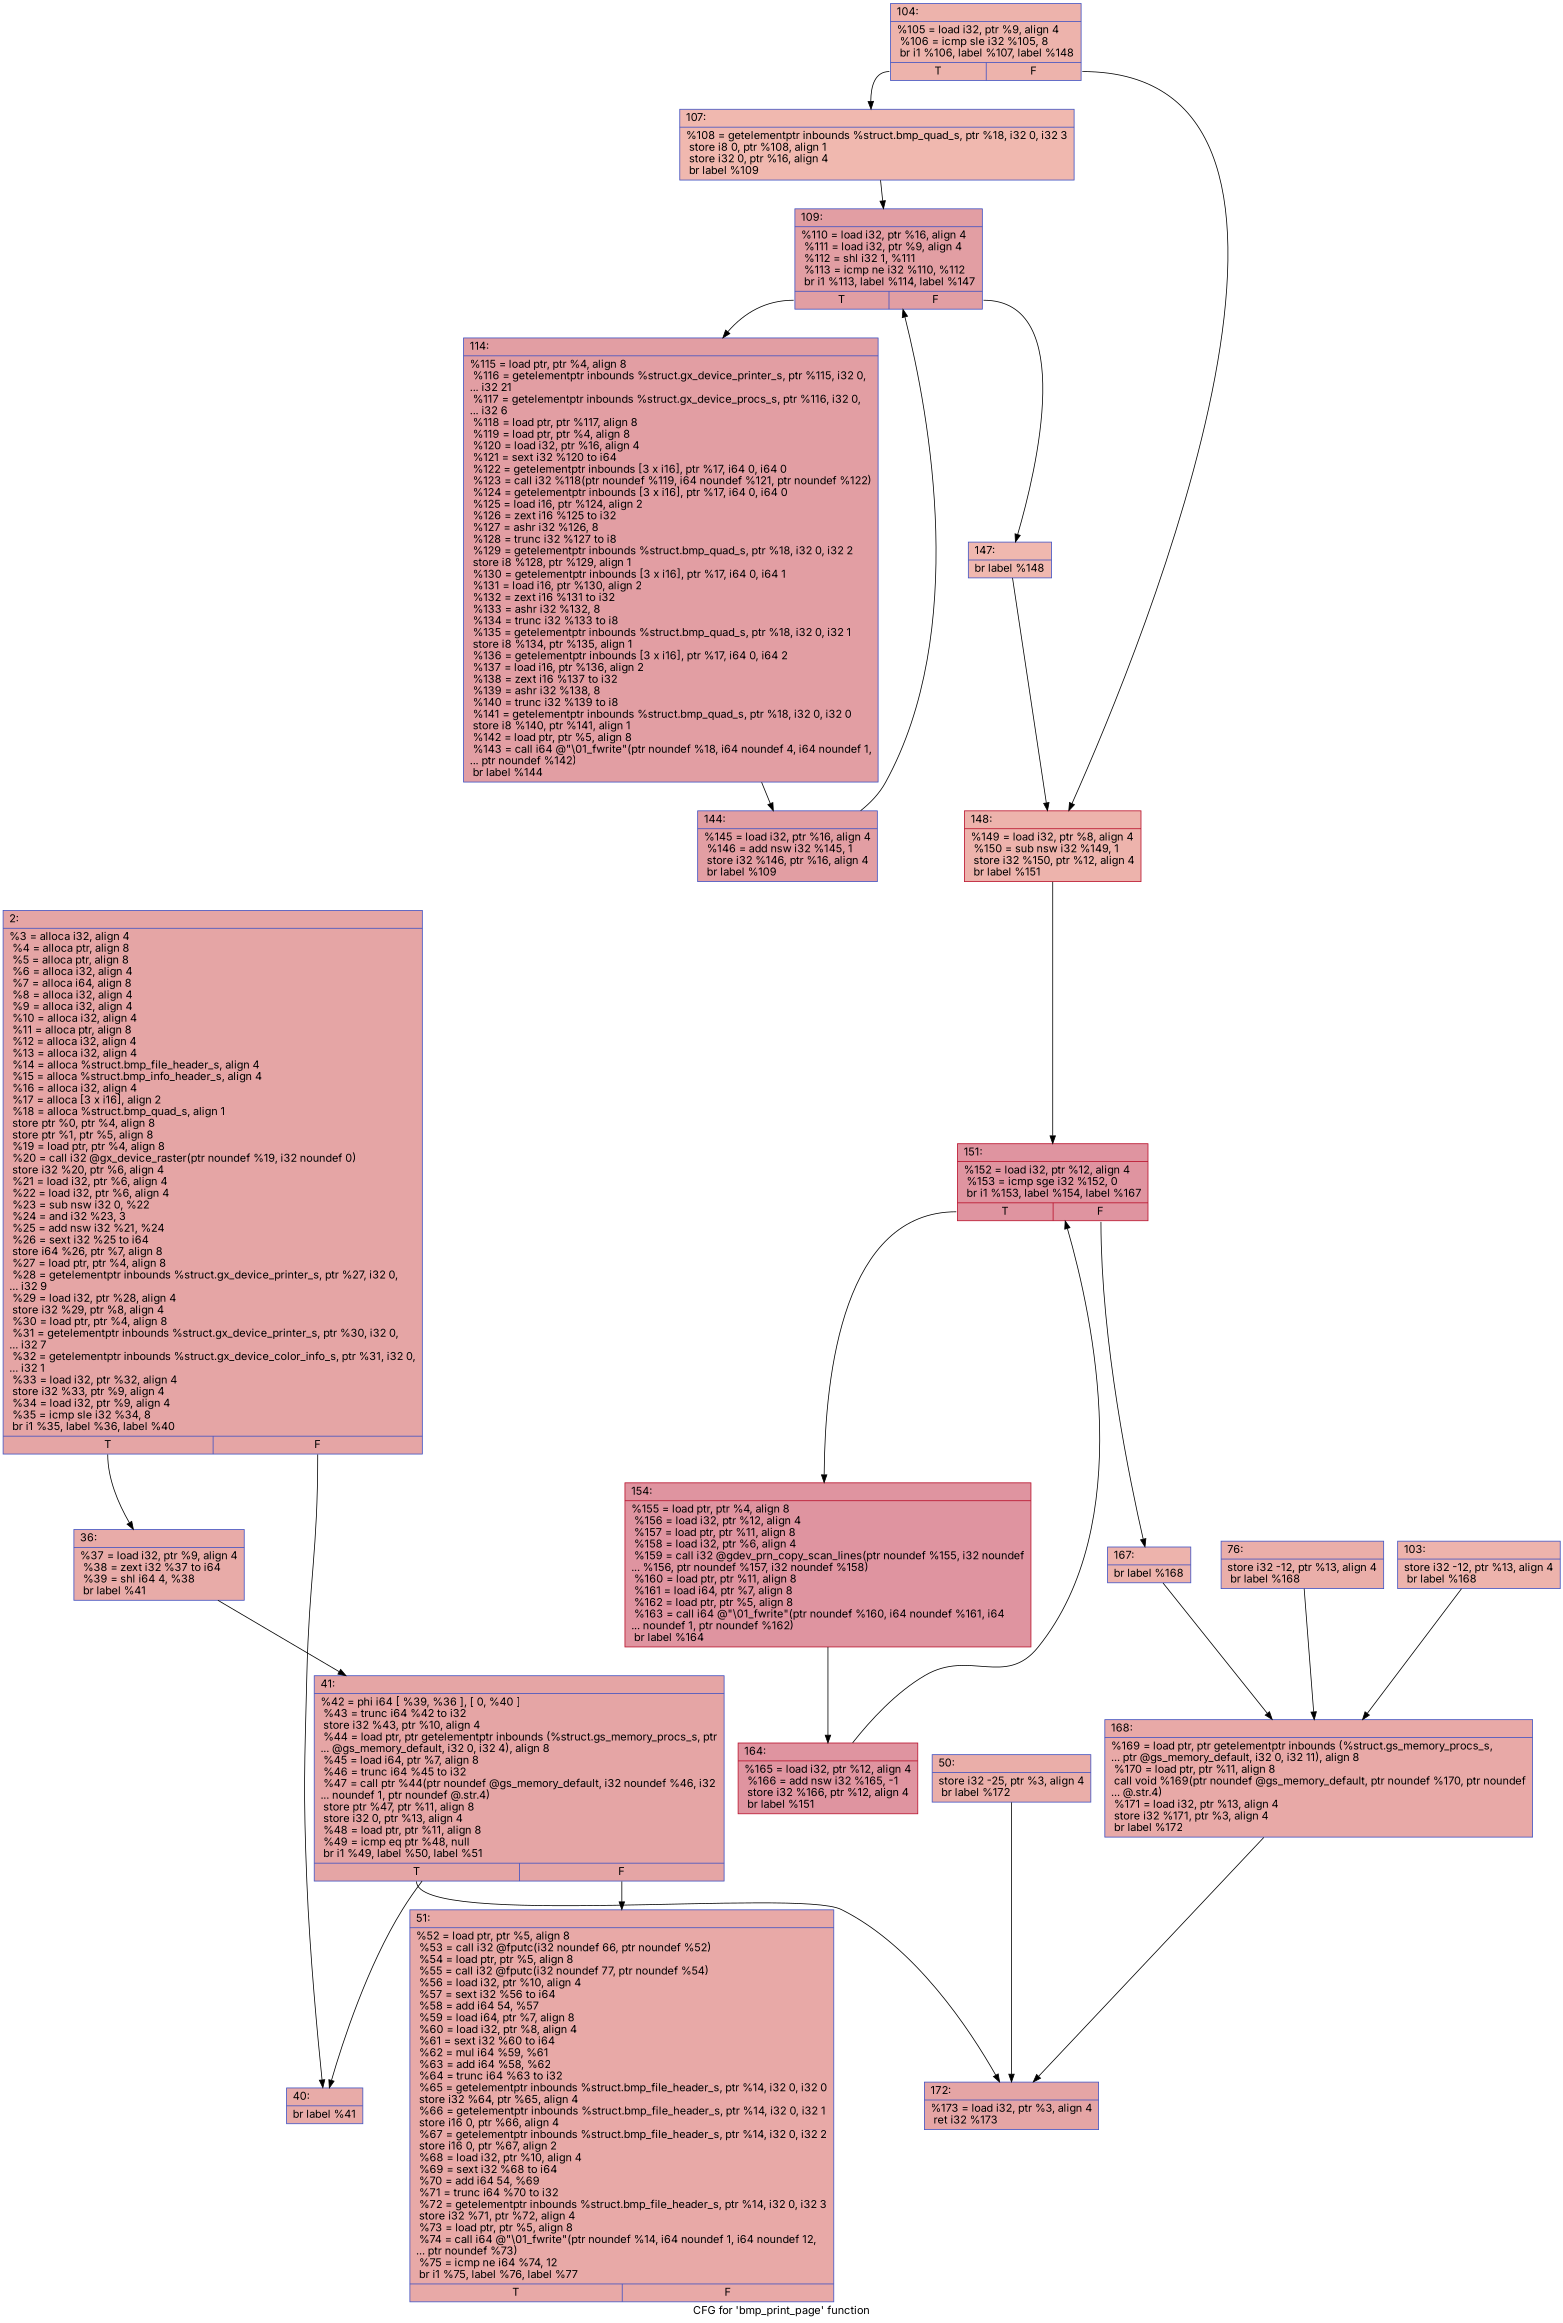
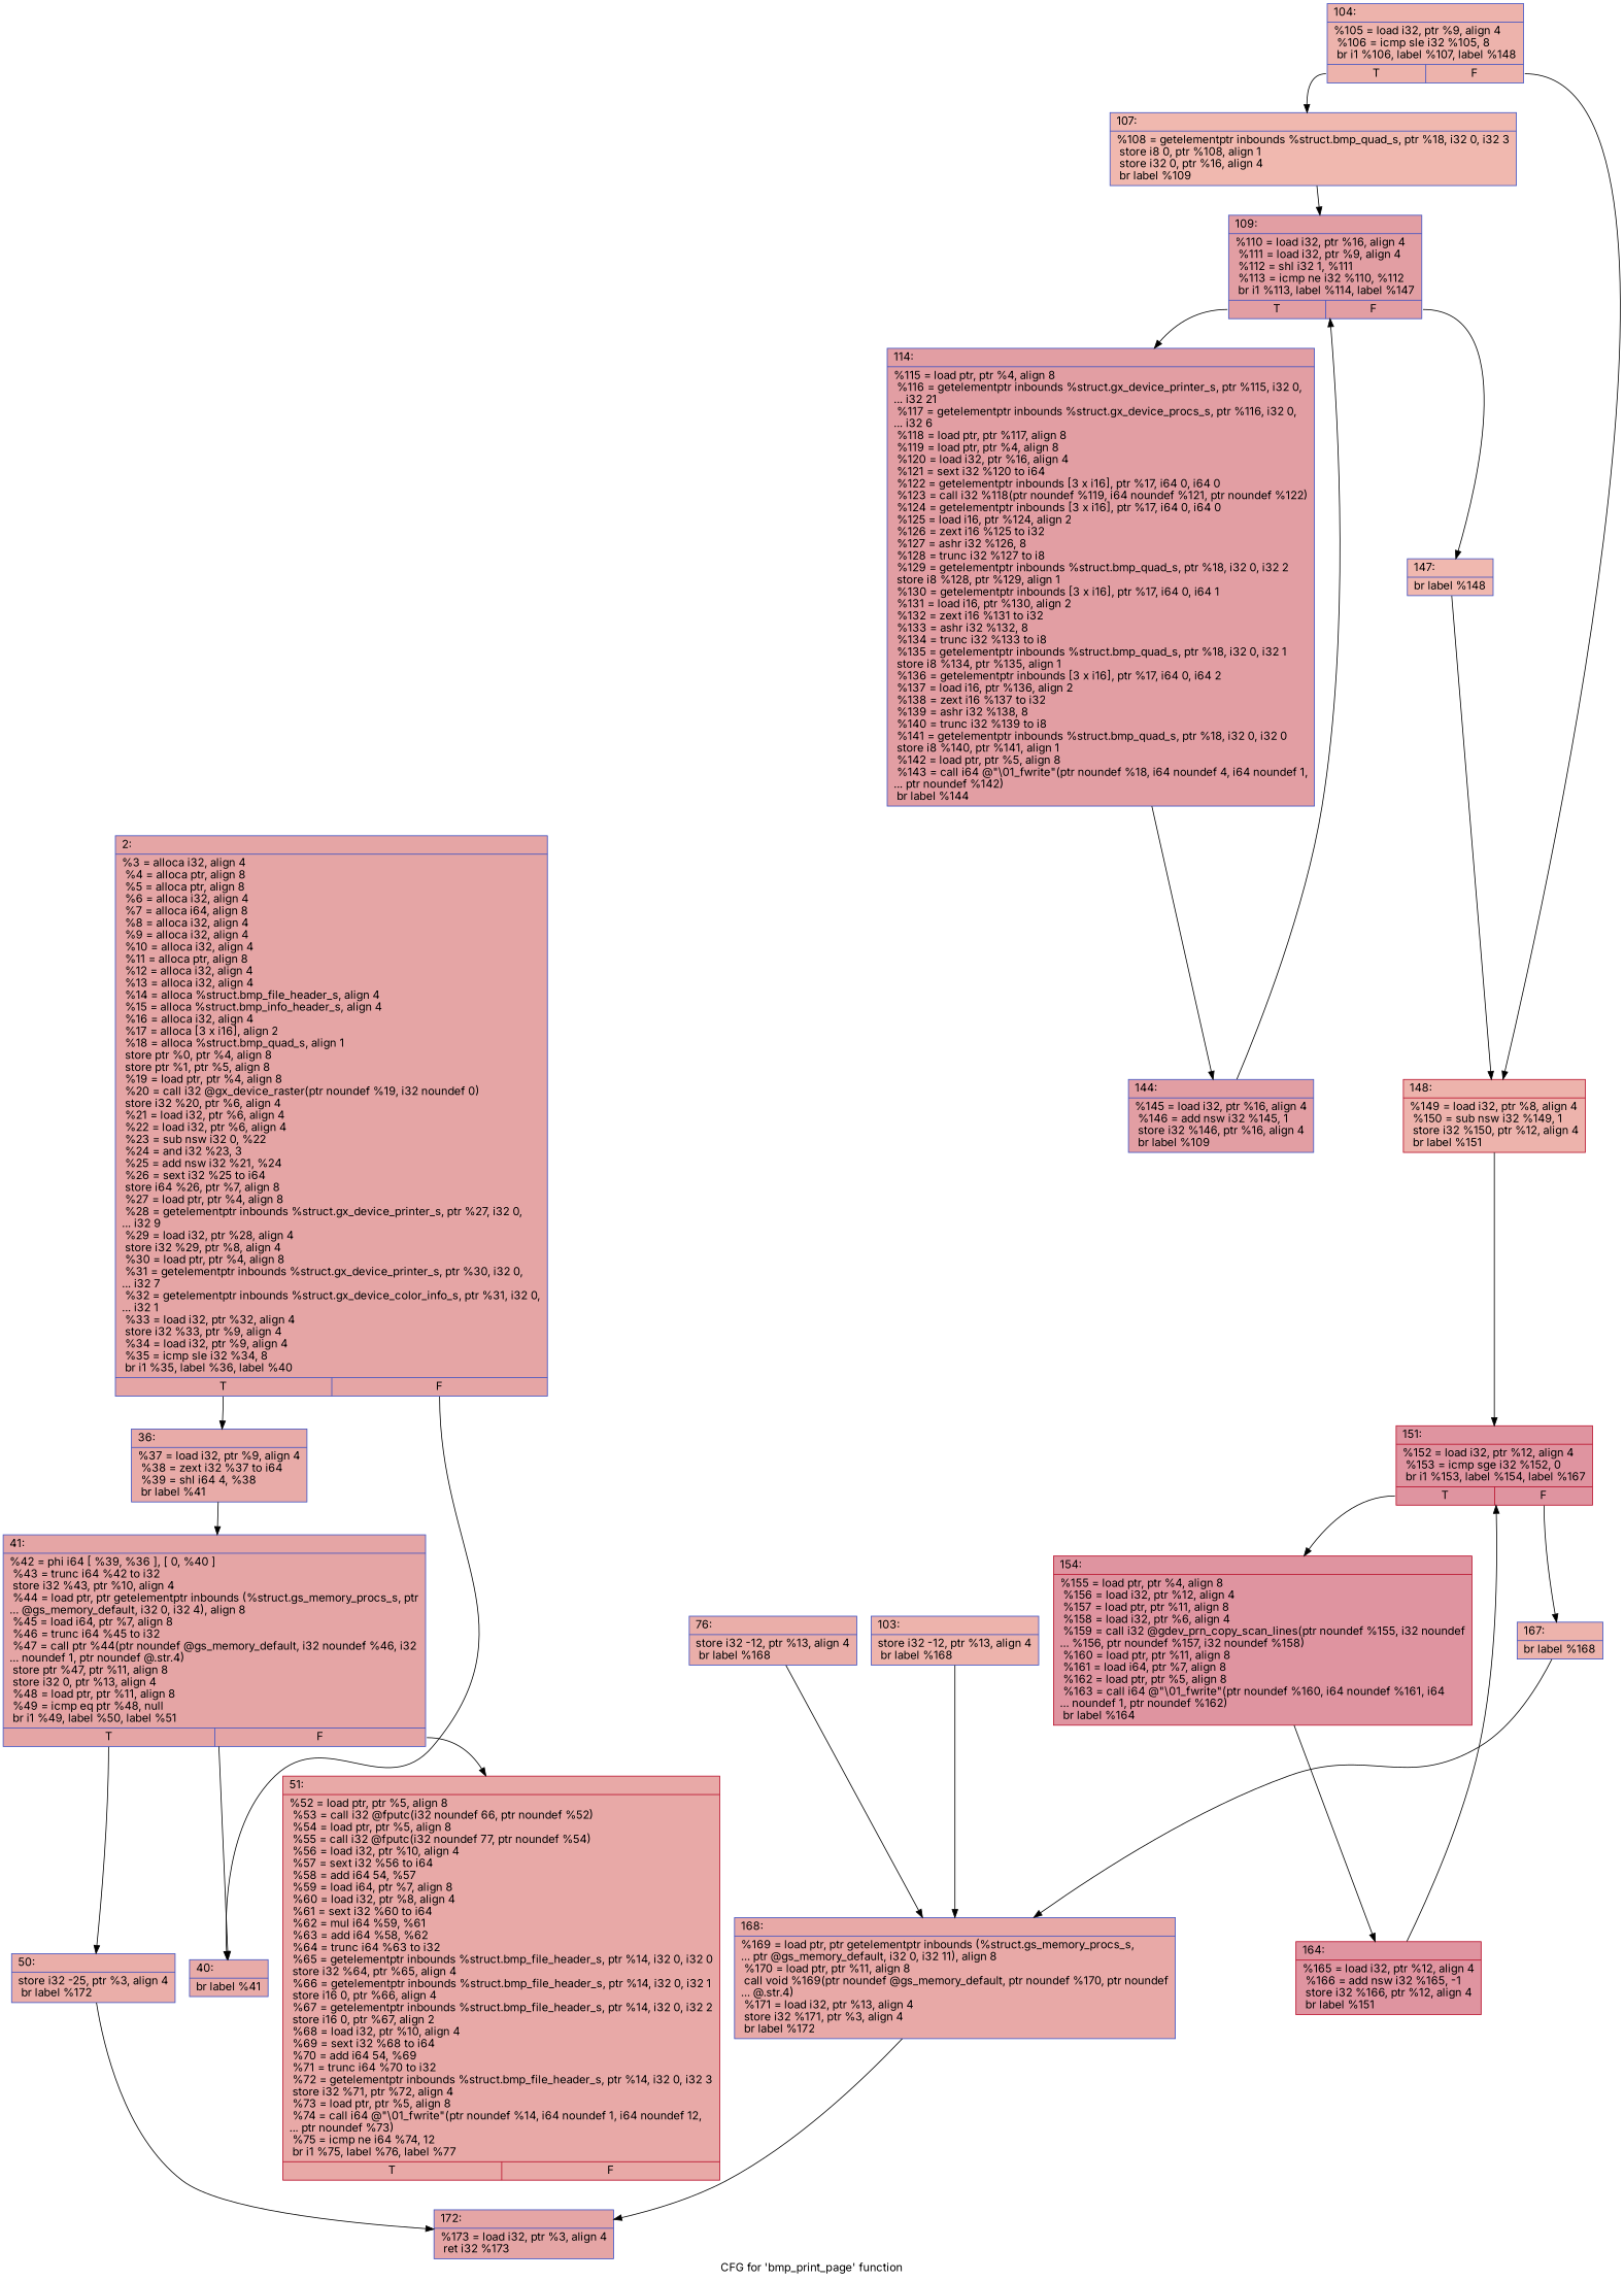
  digraph {
    fontname=Inter
    label="CFG for 'bmp_print_page' function"
    node [color="#3d50c3ff" fillcolor="#d6524470" fontname=Inter shape=record style=filled]
    edge [fontname=Inter]
    n1 [fillcolor="#c5333470" label="{2:\l|  %3 = alloca i32, align 4\l  %4 = alloca ptr, align 8\l  %5 = alloca ptr, align 8\l  %6 = alloca i32, align 4\l  %7 = alloca i64, align 8\l  %8 = alloca i32, align 4\l  %9 = alloca i32, align 4\l  %10 = alloca i32, align 4\l  %11 = alloca ptr, align 8\l  %12 = alloca i32, align 4\l  %13 = alloca i32, align 4\l  %14 = alloca %struct.bmp_file_header_s, align 4\l  %15 = alloca %struct.bmp_info_header_s, align 4\l  %16 = alloca i32, align 4\l  %17 = alloca [3 x i16], align 2\l  %18 = alloca %struct.bmp_quad_s, align 1\l  store ptr %0, ptr %4, align 8\l  store ptr %1, ptr %5, align 8\l  %19 = load ptr, ptr %4, align 8\l  %20 = call i32 @gx_device_raster(ptr noundef %19, i32 noundef 0)\l  store i32 %20, ptr %6, align 4\l  %21 = load i32, ptr %6, align 4\l  %22 = load i32, ptr %6, align 4\l  %23 = sub nsw i32 0, %22\l  %24 = and i32 %23, 3\l  %25 = add nsw i32 %21, %24\l  %26 = sext i32 %25 to i64\l  store i64 %26, ptr %7, align 8\l  %27 = load ptr, ptr %4, align 8\l  %28 = getelementptr inbounds %struct.gx_device_printer_s, ptr %27, i32 0,\l... i32 9\l  %29 = load i32, ptr %28, align 4\l  store i32 %29, ptr %8, align 4\l  %30 = load ptr, ptr %4, align 8\l  %31 = getelementptr inbounds %struct.gx_device_printer_s, ptr %30, i32 0,\l... i32 7\l  %32 = getelementptr inbounds %struct.gx_device_color_info_s, ptr %31, i32 0,\l... i32 1\l  %33 = load i32, ptr %32, align 4\l  store i32 %33, ptr %9, align 4\l  %34 = load i32, ptr %9, align 4\l  %35 = icmp sle i32 %34, 8\l  br i1 %35, label %36, label %40\l|{<s0>T|<s1>F}}"]
    n2 [fillcolor="#cc403a70" label="{36:\l|  %37 = load i32, ptr %9, align 4\l  %38 = zext i32 %37 to i64\l  %39 = shl i64 4, %38\l  br label %41\l}"]
    n3 [fillcolor="#cc403a70" label="{40:\l|  br label %41\l}"]
    n4 [fillcolor="#c5333470" label="{41:\l|  %42 = phi i64 [ %39, %36 ], [ 0, %40 ]\l  %43 = trunc i64 %42 to i32\l  store i32 %43, ptr %10, align 4\l  %44 = load ptr, ptr getelementptr inbounds (%struct.gs_memory_procs_s, ptr\l... @gs_memory_default, i32 0, i32 4), align 8\l  %45 = load i64, ptr %7, align 8\l  %46 = trunc i64 %45 to i32\l  %47 = call ptr %44(ptr noundef @gs_memory_default, i32 noundef %46, i32\l... noundef 1, ptr noundef @.str.4)\l  store ptr %47, ptr %11, align 8\l  store i32 0, ptr %13, align 4\l  %48 = load ptr, ptr %11, align 8\l  %49 = icmp eq ptr %48, null\l  br i1 %49, label %50, label %51\l|{<s0>T|<s1>F}}"]
    n5 [fillcolor="#d0473d70" label="{50:\l|  store i32 -25, ptr %3, align 4\l  br label %172\l}"]
-   n6 [fillcolor="#ca3b3770" label="{51:\l|  %52 = load ptr, ptr %5, align 8\l  %53 = call i32 @fputc(i32 noundef 66, ptr noundef %52)\l  %54 = load ptr, ptr %5, align 8\l  %55 = call i32 @fputc(i32 noundef 77, ptr noundef %54)\l  %56 = load i32, ptr %10, align 4\l  %57 = sext i32 %56 to i64\l  %58 = add i64 54, %57\l  %59 = load i64, ptr %7, align 8\l  %60 = load i32, ptr %8, align 4\l  %61 = sext i32 %60 to i64\l  %62 = mul i64 %59, %61\l  %63 = add i64 %58, %62\l  %64 = trunc i64 %63 to i32\l  %65 = getelementptr inbounds %struct.bmp_file_header_s, ptr %14, i32 0, i32 0\l  store i32 %64, ptr %65, align 4\l  %66 = getelementptr inbounds %struct.bmp_file_header_s, ptr %14, i32 0, i32 1\l  store i16 0, ptr %66, align 4\l  %67 = getelementptr inbounds %struct.bmp_file_header_s, ptr %14, i32 0, i32 2\l  store i16 0, ptr %67, align 2\l  %68 = load i32, ptr %10, align 4\l  %69 = sext i32 %68 to i64\l  %70 = add i64 54, %69\l  %71 = trunc i64 %70 to i32\l  %72 = getelementptr inbounds %struct.bmp_file_header_s, ptr %14, i32 0, i32 3\l  store i32 %71, ptr %72, align 4\l  %73 = load ptr, ptr %5, align 8\l  %74 = call i64 @\"\\01_fwrite\"(ptr noundef %14, i64 noundef 1, i64 noundef 12,\l... ptr noundef %73)\l  %75 = icmp ne i64 %74, 12\l  br i1 %75, label %76, label %77\l|{<s0>T|<s1>F}}"]
+   n6 [color="#b70d28ff" fillcolor="#ca3b3770" label="{51:\l|  %52 = load ptr, ptr %5, align 8\l  %53 = call i32 @fputc(i32 noundef 66, ptr noundef %52)\l  %54 = load ptr, ptr %5, align 8\l  %55 = call i32 @fputc(i32 noundef 77, ptr noundef %54)\l  %56 = load i32, ptr %10, align 4\l  %57 = sext i32 %56 to i64\l  %58 = add i64 54, %57\l  %59 = load i64, ptr %7, align 8\l  %60 = load i32, ptr %8, align 4\l  %61 = sext i32 %60 to i64\l  %62 = mul i64 %59, %61\l  %63 = add i64 %58, %62\l  %64 = trunc i64 %63 to i32\l  %65 = getelementptr inbounds %struct.bmp_file_header_s, ptr %14, i32 0, i32 0\l  store i32 %64, ptr %65, align 4\l  %66 = getelementptr inbounds %struct.bmp_file_header_s, ptr %14, i32 0, i32 1\l  store i16 0, ptr %66, align 4\l  %67 = getelementptr inbounds %struct.bmp_file_header_s, ptr %14, i32 0, i32 2\l  store i16 0, ptr %67, align 2\l  %68 = load i32, ptr %10, align 4\l  %69 = sext i32 %68 to i64\l  %70 = add i64 54, %69\l  %71 = trunc i64 %70 to i32\l  %72 = getelementptr inbounds %struct.bmp_file_header_s, ptr %14, i32 0, i32 3\l  store i32 %71, ptr %72, align 4\l  %73 = load ptr, ptr %5, align 8\l  %74 = call i64 @\"\\01_fwrite\"(ptr noundef %14, i64 noundef 1, i64 noundef 12,\l... ptr noundef %73)\l  %75 = icmp ne i64 %74, 12\l  br i1 %75, label %76, label %77\l|{<s0>T|<s1>F}}"]
    n7 [fillcolor="#c5333470" label="{172:\l|  %173 = load i32, ptr %3, align 4\l  ret i32 %173\l}"]
    n8 [fillcolor="#d0473d70" label="{76:\l|  store i32 -12, ptr %13, align 4\l  br label %168\l}"]
    n9 [fillcolor="#ca3b3770" label="{168:\l|  %169 = load ptr, ptr getelementptr inbounds (%struct.gs_memory_procs_s,\l... ptr @gs_memory_default, i32 0, i32 11), align 8\l  %170 = load ptr, ptr %11, align 8\l  call void %169(ptr noundef @gs_memory_default, ptr noundef %170, ptr noundef\l... @.str.4)\l  %171 = load i32, ptr %13, align 4\l  store i32 %171, ptr %3, align 4\l  br label %172\l}"]
    n10 [label="{103:\l|  store i32 -12, ptr %13, align 4\l  br label %168\l}"]
    n11 [label="{104:\l|  %105 = load i32, ptr %9, align 4\l  %106 = icmp sle i32 %105, 8\l  br i1 %106, label %107, label %148\l|{<s0>T|<s1>F}}"]
    n12 [fillcolor="#dc5d4a70" label="{107:\l|  %108 = getelementptr inbounds %struct.bmp_quad_s, ptr %18, i32 0, i32 3\l  store i8 0, ptr %108, align 1\l  store i32 0, ptr %16, align 4\l  br label %109\l}"]
    n13 [color="#b70d28ff" label="{148:\l|  %149 = load i32, ptr %8, align 4\l  %150 = sub nsw i32 %149, 1\l  store i32 %150, ptr %12, align 4\l  br label %151\l}"]
    n14 [fillcolor="#be242e70" label="{109:\l|  %110 = load i32, ptr %16, align 4\l  %111 = load i32, ptr %9, align 4\l  %112 = shl i32 1, %111\l  %113 = icmp ne i32 %110, %112\l  br i1 %113, label %114, label %147\l|{<s0>T|<s1>F}}"]
    n15 [color="#b70d28ff" fillcolor="#b70d2870" label="{151:\l|  %152 = load i32, ptr %12, align 4\l  %153 = icmp sge i32 %152, 0\l  br i1 %153, label %154, label %167\l|{<s0>T|<s1>F}}"]
    n16 [fillcolor="#be242e70" label="{114:\l|  %115 = load ptr, ptr %4, align 8\l  %116 = getelementptr inbounds %struct.gx_device_printer_s, ptr %115, i32 0,\l... i32 21\l  %117 = getelementptr inbounds %struct.gx_device_procs_s, ptr %116, i32 0,\l... i32 6\l  %118 = load ptr, ptr %117, align 8\l  %119 = load ptr, ptr %4, align 8\l  %120 = load i32, ptr %16, align 4\l  %121 = sext i32 %120 to i64\l  %122 = getelementptr inbounds [3 x i16], ptr %17, i64 0, i64 0\l  %123 = call i32 %118(ptr noundef %119, i64 noundef %121, ptr noundef %122)\l  %124 = getelementptr inbounds [3 x i16], ptr %17, i64 0, i64 0\l  %125 = load i16, ptr %124, align 2\l  %126 = zext i16 %125 to i32\l  %127 = ashr i32 %126, 8\l  %128 = trunc i32 %127 to i8\l  %129 = getelementptr inbounds %struct.bmp_quad_s, ptr %18, i32 0, i32 2\l  store i8 %128, ptr %129, align 1\l  %130 = getelementptr inbounds [3 x i16], ptr %17, i64 0, i64 1\l  %131 = load i16, ptr %130, align 2\l  %132 = zext i16 %131 to i32\l  %133 = ashr i32 %132, 8\l  %134 = trunc i32 %133 to i8\l  %135 = getelementptr inbounds %struct.bmp_quad_s, ptr %18, i32 0, i32 1\l  store i8 %134, ptr %135, align 1\l  %136 = getelementptr inbounds [3 x i16], ptr %17, i64 0, i64 2\l  %137 = load i16, ptr %136, align 2\l  %138 = zext i16 %137 to i32\l  %139 = ashr i32 %138, 8\l  %140 = trunc i32 %139 to i8\l  %141 = getelementptr inbounds %struct.bmp_quad_s, ptr %18, i32 0, i32 0\l  store i8 %140, ptr %141, align 1\l  %142 = load ptr, ptr %5, align 8\l  %143 = call i64 @\"\\01_fwrite\"(ptr noundef %18, i64 noundef 4, i64 noundef 1,\l... ptr noundef %142)\l  br label %144\l}"]
    n17 [fillcolor="#dc5d4a70" label="{147:\l|  br label %148\l}"]
    n18 [color="#b70d28ff" fillcolor="#b70d2870" label="{154:\l|  %155 = load ptr, ptr %4, align 8\l  %156 = load i32, ptr %12, align 4\l  %157 = load ptr, ptr %11, align 8\l  %158 = load i32, ptr %6, align 4\l  %159 = call i32 @gdev_prn_copy_scan_lines(ptr noundef %155, i32 noundef\l... %156, ptr noundef %157, i32 noundef %158)\l  %160 = load ptr, ptr %11, align 8\l  %161 = load i64, ptr %7, align 8\l  %162 = load ptr, ptr %5, align 8\l  %163 = call i64 @\"\\01_fwrite\"(ptr noundef %160, i64 noundef %161, i64\l... noundef 1, ptr noundef %162)\l  br label %164\l}"]
    n19 [label="{167:\l|  br label %168\l}"]
    n20 [fillcolor="#be242e70" label="{144:\l|  %145 = load i32, ptr %16, align 4\l  %146 = add nsw i32 %145, 1\l  store i32 %146, ptr %16, align 4\l  br label %109\l}"]
    n21 [color="#b70d28ff" fillcolor="#b70d2870" label="{164:\l|  %165 = load i32, ptr %12, align 4\l  %166 = add nsw i32 %165, -1\l  store i32 %166, ptr %12, align 4\l  br label %151\l}"]
    n1 -> n2 [tailport=s0]
    n1 -> n3 [tailport=s1]
    n2 -> n4
    n4 -> n3
-   n4 -> n7 [tailport=s0]
+   n4 -> n5 [tailport=s0]
    n4 -> n6 [tailport=s1]
    n5 -> n7
    n8 -> n9
    n9 -> n7
    n10 -> n9
    n11 -> n12 [tailport=s0]
    n11 -> n13 [tailport=s1]
    n12 -> n14
    n13 -> n15
    n14 -> n16 [tailport=s0]
    n14 -> n17 [tailport=s1]
    n15 -> n18 [tailport=s0]
    n15 -> n19 [tailport=s1]
    n16 -> n20
    n17 -> n13
    n18 -> n21
    n19 -> n9
    n20 -> n14
    n21 -> n15
  }
